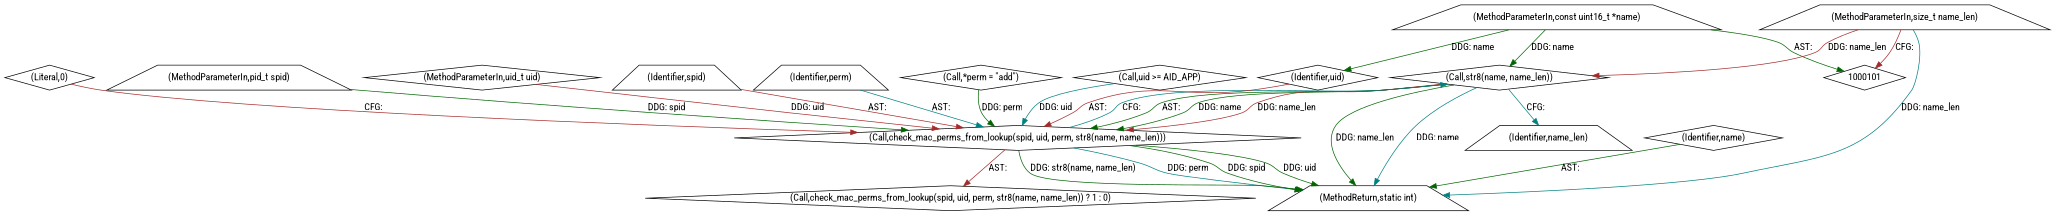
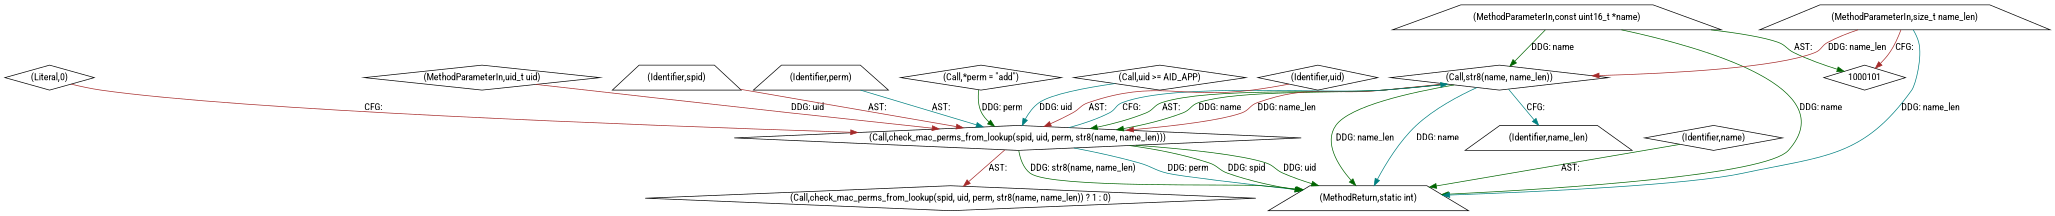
  digraph {
    fontname="Roboto Condensed"
    node [fontname="Roboto Condensed" shape=diamond]
    edge [color=darkgreen fontname="Roboto Condensed"]
    n1 [label="(Call,str8(name, name_len))"]
    n2 [label="(Call,check_mac_perms_from_lookup(spid, uid, perm, str8(name, name_len)))"]
    n3 [label="(MethodReturn,static int)" shape=trapezium]
    n4 [label="(Identifier,name_len)" shape=trapezium]
    n5 [label="(Call,check_mac_perms_from_lookup(spid, uid, perm, str8(name, name_len)) ? 1 : 0)"]
    n6 [label="(MethodParameterIn,const uint16_t *name)" shape=trapezium]
    1000101
    n8 [label="(MethodParameterIn,size_t name_len)" shape=trapezium]
    n9 [label="(Identifier,uid)"]
    n10 [label="(Literal,0)"]
-   n11 [label="(MethodParameterIn,pid_t spid)" shape=trapezium]
    n12 [label="(MethodParameterIn,uid_t uid)"]
    n13 [label="(Identifier,spid)" shape=trapezium]
    n14 [label="(Identifier,name)"]
    n15 [label="(Identifier,perm)" shape=trapezium]
    n16 [label="(Call,*perm = \"add\")"]
    n17 [label="(Call,uid >= AID_APP)"]
    n1 -> n2 [label="AST: "]
    n1 -> n2 [label="DDG: name"]
    n1 -> n2 [color=brown label="DDG: name_len"]
    n1 -> n3 [label="DDG: name_len"]
    n1 -> n3 [color=teal label="DDG: name"]
    n1 -> n4 [color=teal label="CFG: "]
    n2 -> n1 [color=teal label="CFG: "]
    n2 -> n3 [color=teal label="DDG: perm"]
    n2 -> n3 [label="DDG: spid"]
    n2 -> n3 [label="DDG: uid"]
    n2 -> n3 [label="DDG: str8(name, name_len)"]
    n2 -> n5 [color=brown label="AST: "]
    n6 -> n1 [label="DDG: name"]
-   n6 -> n9 [label="DDG: name"]
+   n6 -> n3 [label="DDG: name"]
    n6 -> 1000101 [label="AST: "]
    n8 -> n1 [color=brown label="DDG: name_len"]
    n8 -> n3 [color=teal label="DDG: name_len"]
    n8 -> 1000101 [color=brown label="CFG: "]
    n9 -> n2 [color=brown label="AST: "]
    n10 -> n2 [color=brown label="CFG: "]
-   n11 -> n2 [label="DDG: spid"]
    n12 -> n2 [color=brown label="DDG: uid"]
    n13 -> n2 [color=brown label="AST: "]
    n14 -> n3 [label="AST: "]
    n15 -> n2 [color=teal label="AST: "]
    n16 -> n2 [label="DDG: perm"]
    n17 -> n2 [color=teal label="DDG: uid"]
  }
